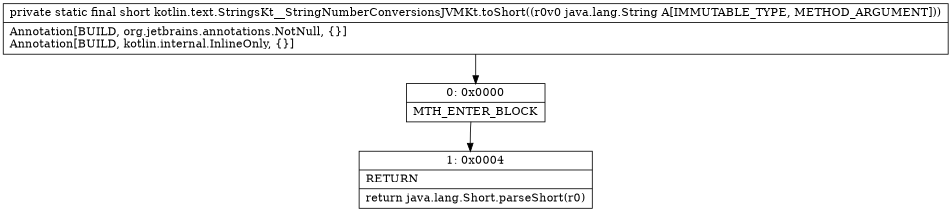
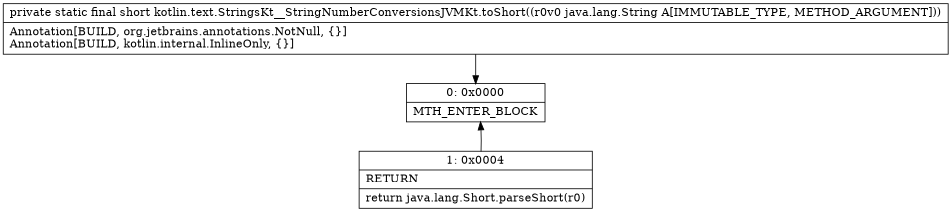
  digraph {
    node [shape=record]
    n1 [label="{0\:\ 0x0000|MTH_ENTER_BLOCK\l}"]
    n2 [label="{1\:\ 0x0004|RETURN\l|return java.lang.Short.parseShort(r0)\l}"]
    n3 [label="{private static final short kotlin.text.StringsKt__StringNumberConversionsJVMKt.toShort((r0v0 java.lang.String A[IMMUTABLE_TYPE, METHOD_ARGUMENT]))  | Annotation[BUILD, org.jetbrains.annotations.NotNull, \{\}]\lAnnotation[BUILD, kotlin.internal.InlineOnly, \{\}]\l}"]
-   n1 -> n2
+   n2 -> n1
    n3 -> n1
  }
